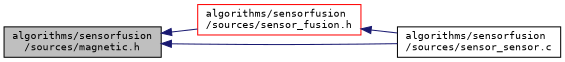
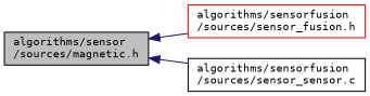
  digraph {
    fontname="DejaVu Sans Mono"
    rankdir=LR
    node [color=black fillcolor=white fontname="DejaVu Sans Mono" fontsize=10 shape=record style=filled]
    edge [color=midnightblue dir=back fontname="DejaVu Sans Mono" fontsize=10 labelfontname=Helvetica labelfontsize=10 style=solid]
-   n1 [fillcolor=grey75 fontcolor=black height=0.2 label="algorithms/sensorfusion\l/sources/magnetic.h" width=0.4]
+   n1 [fillcolor=grey75 fontcolor=black height=0.2 label="algorithms/sensor\l/sources/magnetic.h" width=0.4]
    n2 [color=red height=0.2 label="algorithms/sensorfusion\l/sources/sensor_fusion.h" width=0.4]
    n3 [height=0.2 label="algorithms/sensorfusion\l/sources/sensor_sensor.c" width=0.4]
    n1 -> n2
    n1 -> n3
-   n2 -> n3
  }
